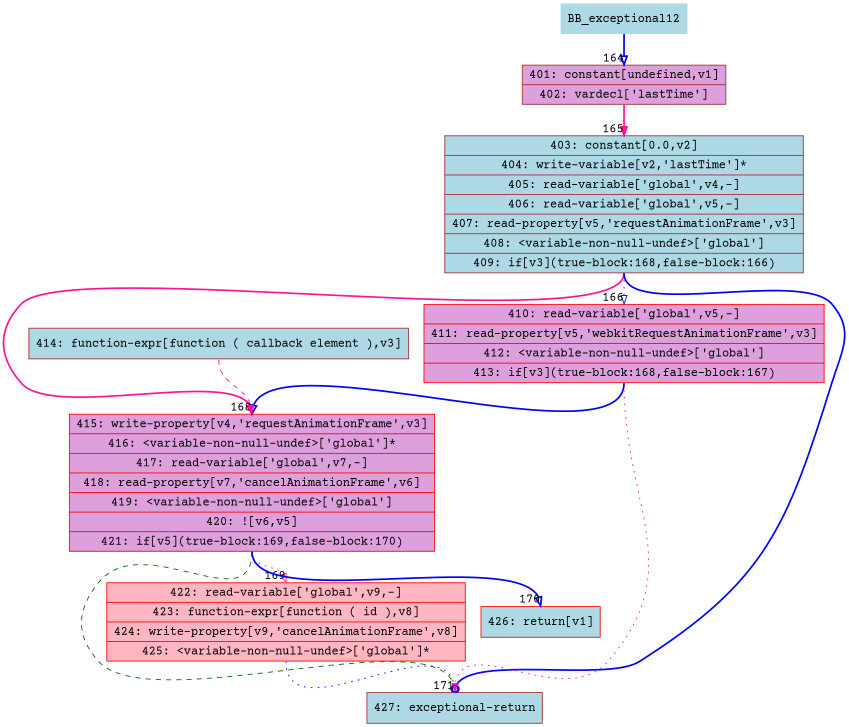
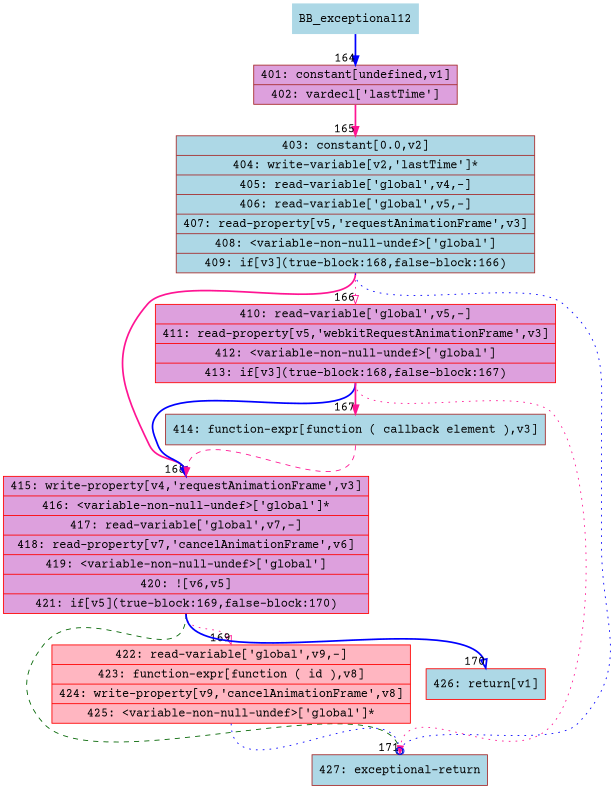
  digraph {
    fontname="Courier Prime"
    rankdir=TD
    node [color=red fillcolor=lightblue fontname="Courier Prime" shape=record style=filled]
    edge [arrowhead=onormal color=blue fontname="Courier Prime" headport=n style=bold tailport=s]
    n1 [label=BB_exceptional12 shape=none]
    n2 [color=brown fillcolor=plum label="{401: constant[undefined,v1]|402: vardecl['lastTime']}"]
    n3 [color=brown label="{403: constant[0.0,v2]|404: write-variable[v2,'lastTime']*|405: read-variable['global',v4,-]|406: read-variable['global',v5,-]|407: read-property[v5,'requestAnimationFrame',v3]|408: \<variable-non-null-undef\>['global']|409: if[v3](true-block:168,false-block:166)}"]
    n4 [fillcolor=plum label="{415: write-property[v4,'requestAnimationFrame',v3]|416: \<variable-non-null-undef\>['global']*|417: read-variable['global',v7,-]|418: read-property[v7,'cancelAnimationFrame',v6]|419: \<variable-non-null-undef\>['global']|420: ![v6,v5]|421: if[v5](true-block:169,false-block:170)}"]
    n5 [fillcolor=plum label="{410: read-variable['global',v5,-]|411: read-property[v5,'webkitRequestAnimationFrame',v3]|412: \<variable-non-null-undef\>['global']|413: if[v3](true-block:168,false-block:167)}"]
    n6 [color=brown label="{427: exceptional-return}"]
    n7 [fillcolor=lightpink label="{422: read-variable['global',v9,-]|423: function-expr[function ( id ),v8]|424: write-property[v9,'cancelAnimationFrame',v8]|425: \<variable-non-null-undef\>['global']*}"]
    n8 [label="{426: return[v1]}"]
    n9 [color=brown label="{414: function-expr[function ( callback element ),v3]}"]
-   n1 -> n2 [headlabel="    164"]
+   n1 -> n2 [arrowhead=normal headlabel="    164"]
    n2 -> n3 [arrowhead=normal color=deeppink headlabel="      165"]
    n3 -> n4 [color=deeppink headlabel="      168"]
-   n3 -> n5 [headlabel="      166" style=dotted]
-   n3 -> n6 [arrowhead=odot headlabel="      171"]
+   n3 -> n5 [color=deeppink headlabel="      166" style=dotted]
+   n3 -> n6 [arrowhead=odot headlabel="      171" style=dotted]
    n4 -> n6 [arrowhead=odot color=darkgreen style=dashed]
    n4 -> n7 [color=deeppink headlabel="      169" style=dotted]
    n4 -> n8 [headlabel="      170"]
-   n5 -> n4
+   n5 -> n4 [arrowhead=normal]
    n5 -> n6 [arrowhead=normal color=deeppink style=dotted]
+   n5 -> n9 [arrowhead=normal color=deeppink headlabel="      167"]
    n7 -> n6 [arrowhead=odot style=dotted]
    n9 -> n4 [arrowhead=normal color=deeppink style=dashed]
  }
